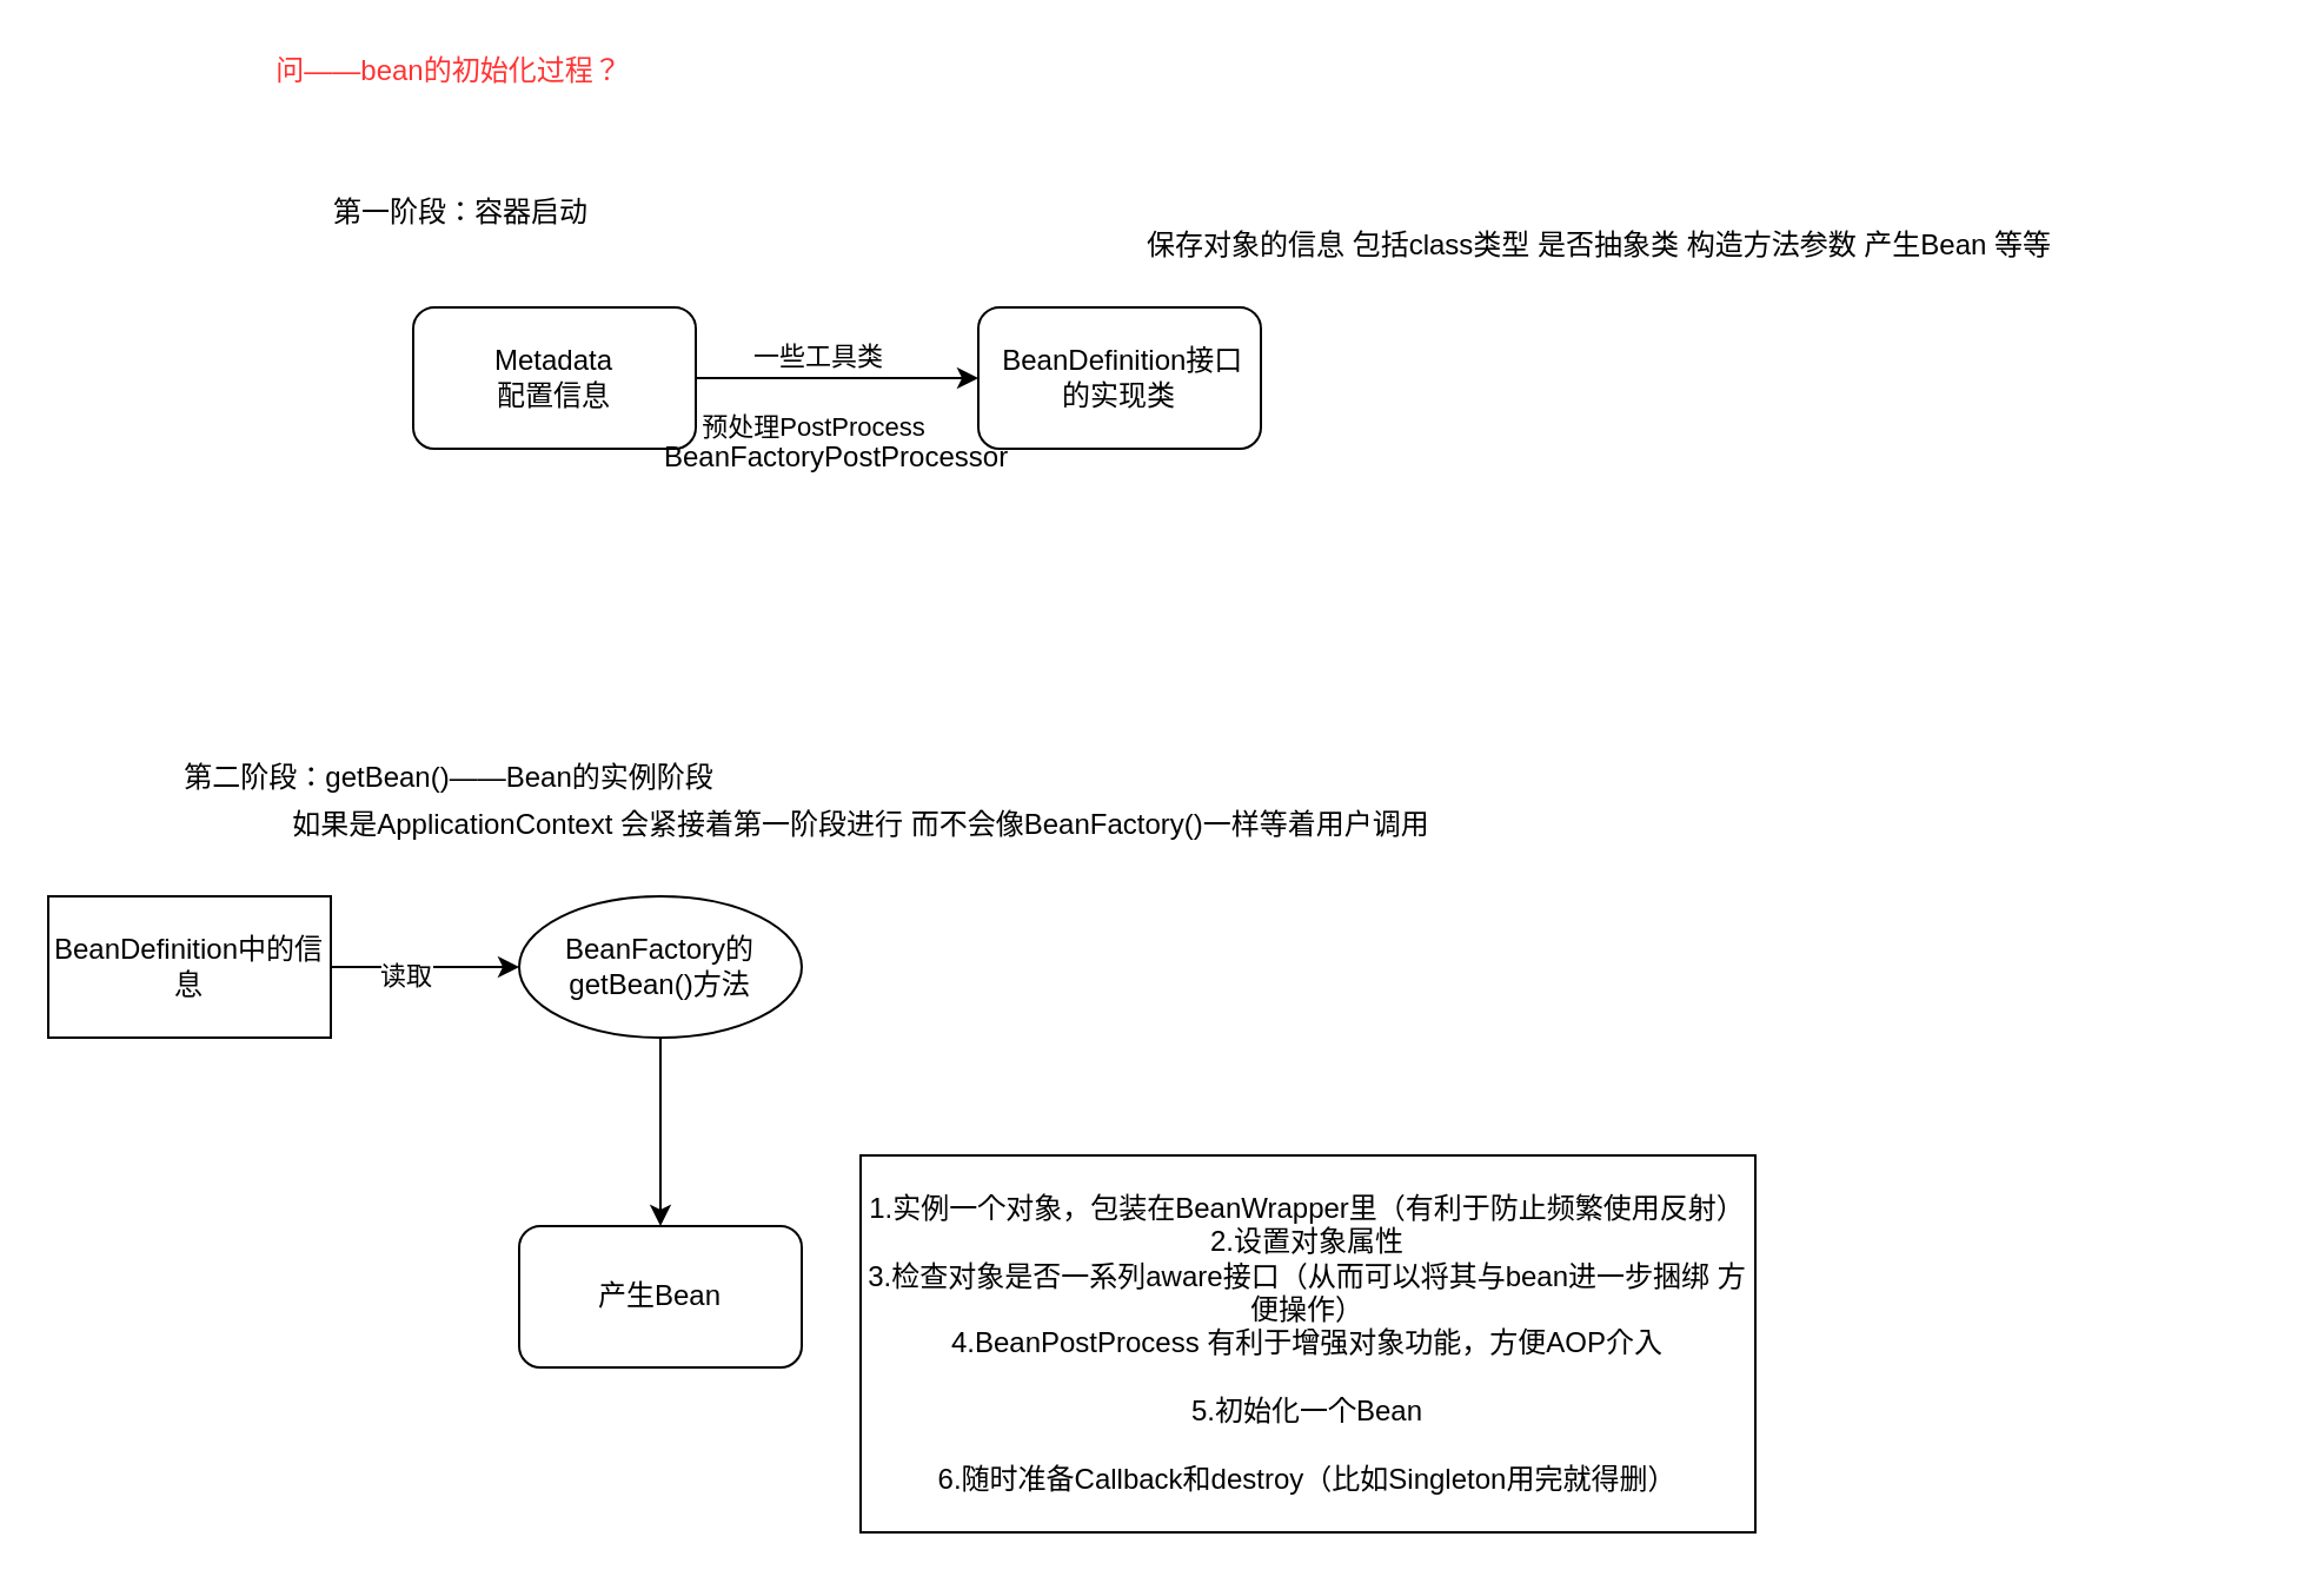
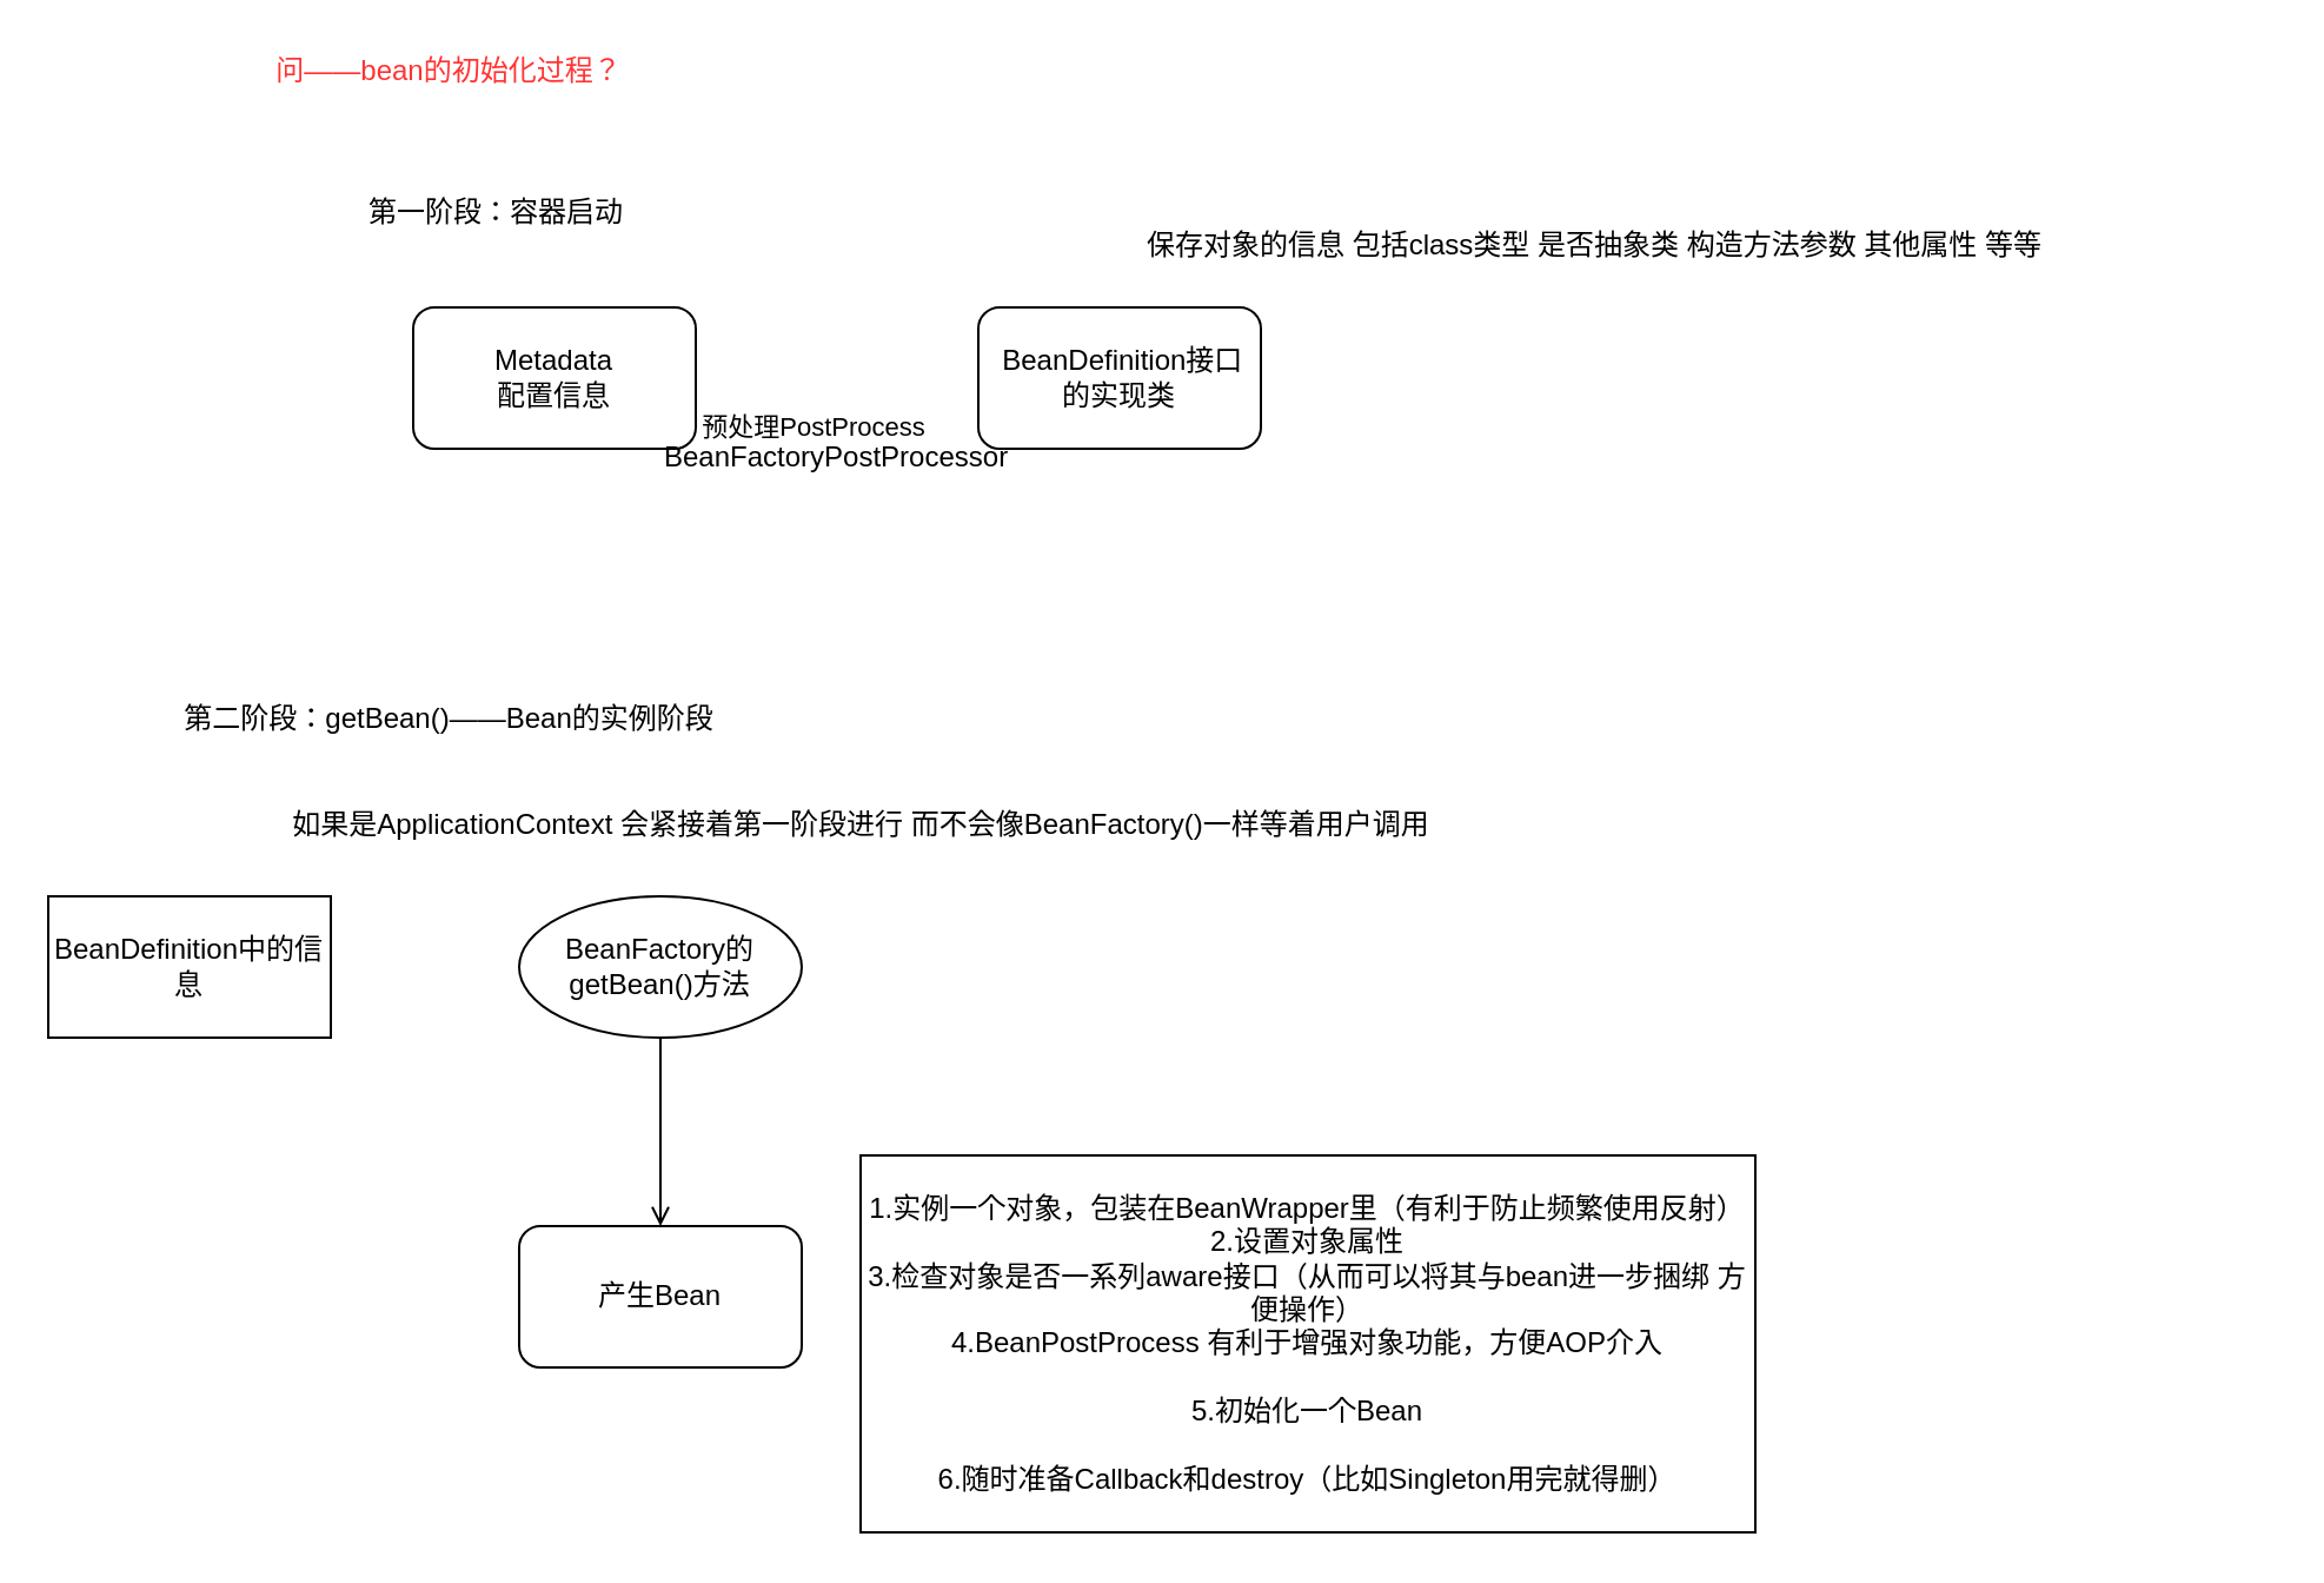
  <mxCell id="0" />
  <mxCell id="1" parent="0" />
  <mxCell id="2" value="&amp;nbsp;BeanDefinition接口&lt;br&gt;的实现类" style="rounded=1;whiteSpace=wrap;html=1;" vertex="1" parent="1"><mxGeometry x="415" y="130" width="120" height="60" as="geometry" /></mxCell>
  <mxCell id="3" value="&lt;font color=&quot;#ff3333&quot;&gt;问——bean的初始化过程？&lt;/font&gt;" style="text;html=1;align=center;verticalAlign=middle;resizable=0;points=[];autosize=1;" vertex="1" parent="1"><mxGeometry x="110" y="20" width="160" height="20" as="geometry" /></mxCell>
- <mxCell id="4" value="第一阶段：容器启动" style="text;html=1;align=center;verticalAlign=middle;resizable=0;points=[];autosize=1;" vertex="1" parent="1"><mxGeometry x="135" y="80" width="120" height="20" as="geometry" /></mxCell>
- <mxCell id="5" value="" style="edgeStyle=orthogonalEdgeStyle;rounded=0;orthogonalLoop=1;jettySize=auto;html=1;" edge="1" parent="1" source="7" target="2"><mxGeometry relative="1" as="geometry" /></mxCell>
- <mxCell id="6" value="一些工具类" style="edgeLabel;html=1;align=center;verticalAlign=middle;resizable=0;points=[];" vertex="1" connectable="0" parent="5"><mxGeometry x="-0.144" y="2" relative="1" as="geometry"><mxPoint y="-8" as="offset" /></mxGeometry></mxCell>
+ <mxCell id="4" value="第一阶段：容器启动" style="text;html=1;align=center;verticalAlign=middle;resizable=0;points=[];autosize=1;" vertex="1" parent="1"><mxGeometry x="150" y="80" width="120" height="20" as="geometry" /></mxCell>
  <mxCell id="7" value="Metadata&lt;br&gt;配置信息" style="rounded=1;whiteSpace=wrap;html=1;" vertex="1" parent="1"><mxGeometry x="175" y="130" width="120" height="60" as="geometry" /></mxCell>
- <mxCell id="8" value="保存对象的信息 包括class类型 是否抽象类 构造方法参数 产生Bean 等等" style="text;whiteSpace=wrap;html=1;" vertex="1" parent="1"><mxGeometry x="485" y="90" width="480" height="30" as="geometry" /></mxCell>
- <mxCell id="9" value="第二阶段：getBean()——Bean的实例阶段" style="text;html=1;align=center;verticalAlign=middle;resizable=0;points=[];autosize=1;" vertex="1" parent="1"><mxGeometry x="70" y="320" width="240" height="20" as="geometry" /></mxCell>
- <mxCell id="10" value="" style="edgeStyle=orthogonalEdgeStyle;rounded=0;orthogonalLoop=1;jettySize=auto;html=1;" edge="1" parent="1" source="12" target="14"><mxGeometry relative="1" as="geometry" /></mxCell>
- <mxCell id="11" value="读取" style="edgeLabel;html=1;align=center;verticalAlign=middle;resizable=0;points=[];" vertex="1" connectable="0" parent="10"><mxGeometry x="-0.223" y="-3" relative="1" as="geometry"><mxPoint as="offset" /></mxGeometry></mxCell>
+ <mxCell id="8" value="保存对象的信息 包括class类型 是否抽象类 构造方法参数 其他属性 等等" style="text;whiteSpace=wrap;html=1;" vertex="1" parent="1"><mxGeometry x="485" y="90" width="480" height="30" as="geometry" /></mxCell>
+ <mxCell id="9" value="第二阶段：getBean()——Bean的实例阶段" style="text;html=1;align=center;verticalAlign=middle;resizable=0;points=[];autosize=1;" vertex="1" parent="1"><mxGeometry x="70" y="295" width="240" height="20" as="geometry" /></mxCell>
  <mxCell id="12" value="BeanDefinition中的信息" style="whiteSpace=wrap;html=1;rounded=0;" vertex="1" parent="1"><mxGeometry x="20" y="380" width="120" height="60" as="geometry" /></mxCell>
- <mxCell id="13" value="" style="edgeStyle=orthogonalEdgeStyle;rounded=0;orthogonalLoop=1;jettySize=auto;html=1;" edge="1" parent="1" source="14" target="16"><mxGeometry relative="1" as="geometry" /></mxCell>
+ <mxCell id="13" value="" style="edgeStyle=orthogonalEdgeStyle;rounded=0;orthogonalLoop=1;jettySize=auto;html=1;endArrow=open;" edge="1" parent="1" source="14" target="16"><mxGeometry relative="1" as="geometry" /></mxCell>
  <mxCell id="14" value="BeanFactory的getBean()方法" style="ellipse;whiteSpace=wrap;html=1;" vertex="1" parent="1"><mxGeometry x="220" y="380" width="120" height="60" as="geometry" /></mxCell>
  <mxCell id="15" value="预处理PostProcess" style="edgeLabel;html=1;align=center;verticalAlign=middle;resizable=0;points=[];" vertex="1" connectable="0" parent="1"><mxGeometry x="344.999" y="180" as="geometry" /></mxCell>
  <mxCell id="16" value="产生Bean" style="rounded=1;whiteSpace=wrap;html=1;" vertex="1" parent="1"><mxGeometry x="220" y="520" width="120" height="60" as="geometry" /></mxCell>
  <mxCell id="17" value="BeanFactoryPostProcessor" style="text;whiteSpace=wrap;html=1;" vertex="1" parent="1"><mxGeometry x="280" y="180" width="170" height="30" as="geometry" /></mxCell>
  <mxCell id="18" value="如果是ApplicationContext 会紧接着第一阶段进行 而不会像BeanFactory()一样等着用户调用" style="text;html=1;align=center;verticalAlign=middle;resizable=0;points=[];autosize=1;" vertex="1" parent="1"><mxGeometry x="115" y="340" width="500" height="20" as="geometry" /></mxCell>
  <mxCell id="19" value="1.实例一个对象，包装在BeanWrapper里（有利于防止频繁使用反射）&lt;br&gt;2.设置对象属性&lt;br&gt;3.检查对象是否一系列aware接口（从而可以将其与bean进一步捆绑 方便操作）&lt;br&gt;4.BeanPostProcess 有利于增强对象功能，方便AOP介入&lt;br&gt;&lt;br&gt;5.初始化一个Bean&lt;br&gt;&lt;br&gt;6.随时准备Callback和destroy（比如Singleton用完就得删）" style="whiteSpace=wrap;html=1;" vertex="1" parent="1"><mxGeometry x="365" y="490" width="380" height="160" as="geometry" /></mxCell>
